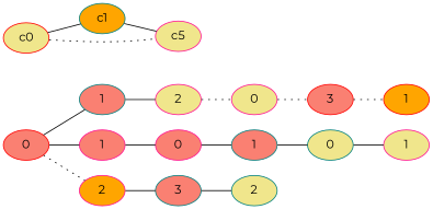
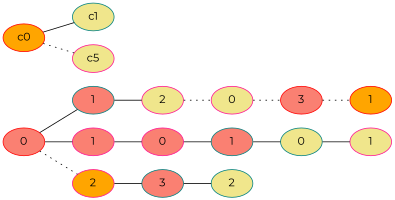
  graph {
    fontname=Montserrat
    rankdir=LR
    node [color=deeppink fillcolor=salmon fontname=Montserrat style=filled]
    edge [fontname=Montserrat]
    n1 [color=red label=0]
    n2 [color=teal label=1]
    n3 [label=1]
    n4 [fillcolor=orange label=2]
    n5 [fillcolor=khaki label=2]
    n6 [label=0]
    n7 [color=teal label=3]
    n8 [fillcolor=khaki label=0]
    n9 [color=red label=3]
    n10 [color=red fillcolor=orange label=1]
    n11 [color=teal label=1]
    n12 [color=teal fillcolor=khaki label=0]
    n13 [fillcolor=khaki label=1]
    n14 [color=teal fillcolor=khaki label=2]
-   c0 [color=red fillcolor=khaki]
-   c1 [color=teal fillcolor=orange]
+   c0 [color=red fillcolor=orange]
+   c1 [color=teal fillcolor=khaki]
    n17 [fillcolor=khaki label=c5]
    n1 -- n2
    n1 -- n3
    n1 -- n4 [style=dotted]
    n2 -- n5
    n3 -- n6
    n4 -- n7
    n5 -- n8 [style=dotted]
    n6 -- n11
    n7 -- n14
    n8 -- n9 [style=dotted]
    n9 -- n10 [style=dotted]
    n11 -- n12
    n12 -- n13
    c0 -- c1
    c0 -- n17 [style=dotted]
-   c1 -- n17
  }
